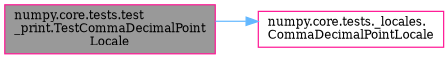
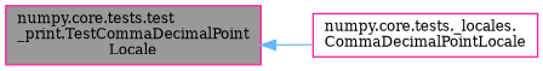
  digraph {
    rankdir=LR
    fontname="DejaVu Serif"
    node [color=deeppink fontname="DejaVu Serif" fontsize=10 shape=box style=filled]
    n1 [fillcolor=grey60 fontcolor=black height=0.2 label="numpy.core.tests.test\l_print.TestCommaDecimalPoint\lLocale" width=0.4]
    n2 [fillcolor=white height=0.2 label="numpy.core.tests._locales.\lCommaDecimalPointLocale" width=0.4]
-   n2 -> n1 [color=steelblue1 dir=back fontname="DejaVu Serif" fontsize=10 labelfontname=Helvetica labelfontsize=10 style=solid]
+   n1 -> n2 [color=steelblue1 dir=back fontname="DejaVu Serif" fontsize=10 labelfontname=Helvetica labelfontsize=10 style=solid]
  }
